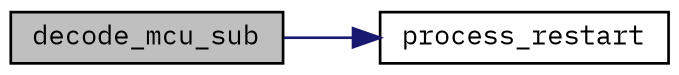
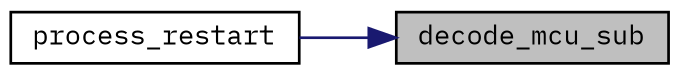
  digraph {
    rankdir=LR
    fontname="IBM Plex Mono"
    node [color=black fontname="IBM Plex Mono" fontsize=10 shape=record]
    n1 [fillcolor=grey75 fontcolor=black height=0.2 label=decode_mcu_sub style=filled width=0.4]
    n2 [height=0.2 label=process_restart width=0.4]
-   n1 -> n2 [color=midnightblue fontname="IBM Plex Mono" fontsize=10 labelfontname=Helvetica labelfontsize=10 style=solid]
+   n2 -> n1 [color=midnightblue fontname="IBM Plex Mono" fontsize=10 labelfontname=Helvetica labelfontsize=10 style=solid]
  }
